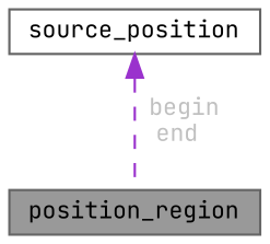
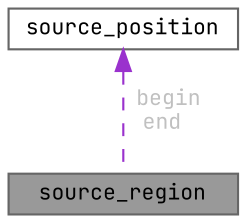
  digraph {
    fontname="JetBrains Mono"
    node [color=gray40 fontname="JetBrains Mono" fontsize=10 shape=box style=filled]
-   n1 [fillcolor=grey60 fontcolor=black height=0.2 label=position_region width=0.4]
+   n1 [fillcolor=grey60 fontcolor=black height=0.2 label=source_region width=0.4]
    n2 [fillcolor=white height=0.2 label=source_position width=0.4]
    n2 -> n1 [color=darkorchid3 dir=back fontcolor=grey fontname="JetBrains Mono" fontsize=10 label=" begin\nend" labelfontname=Helvetica labelfontsize=10 style=dashed]
  }
